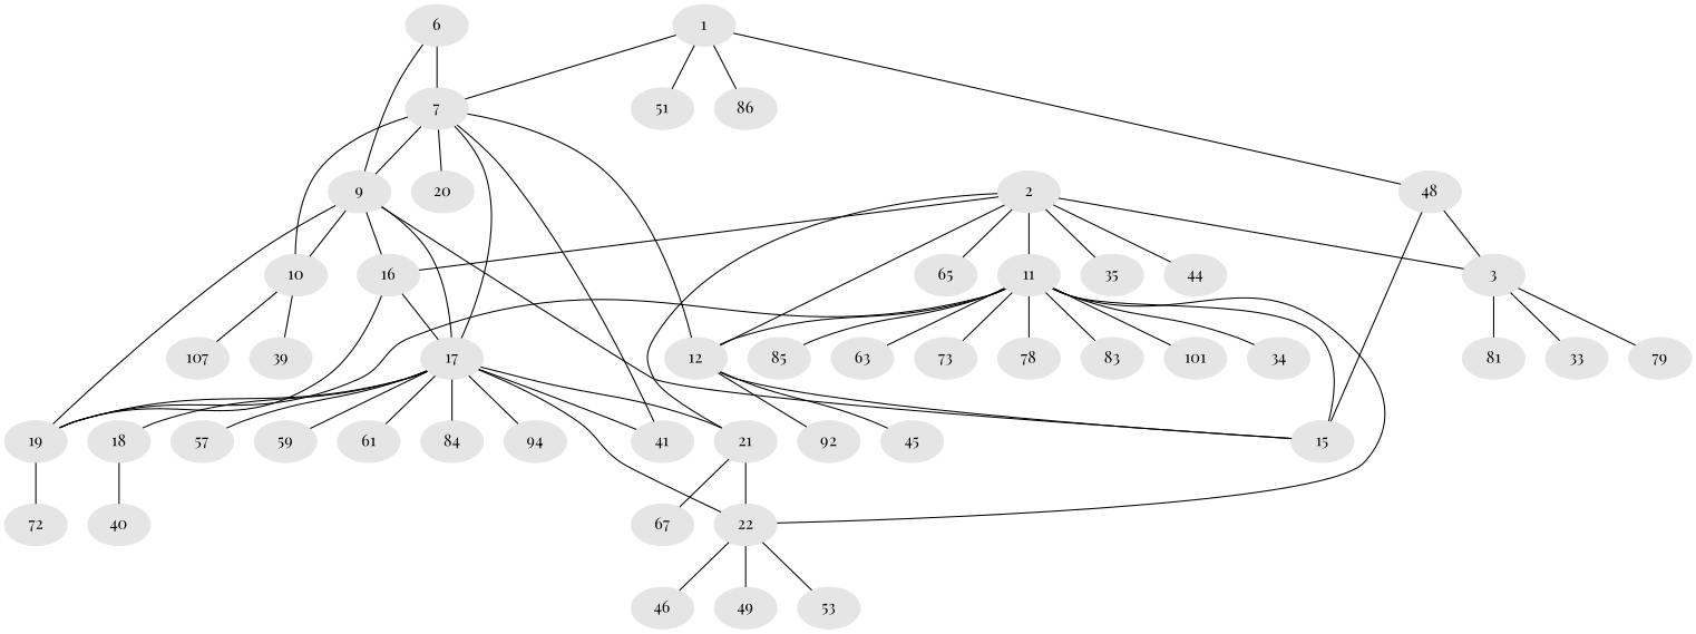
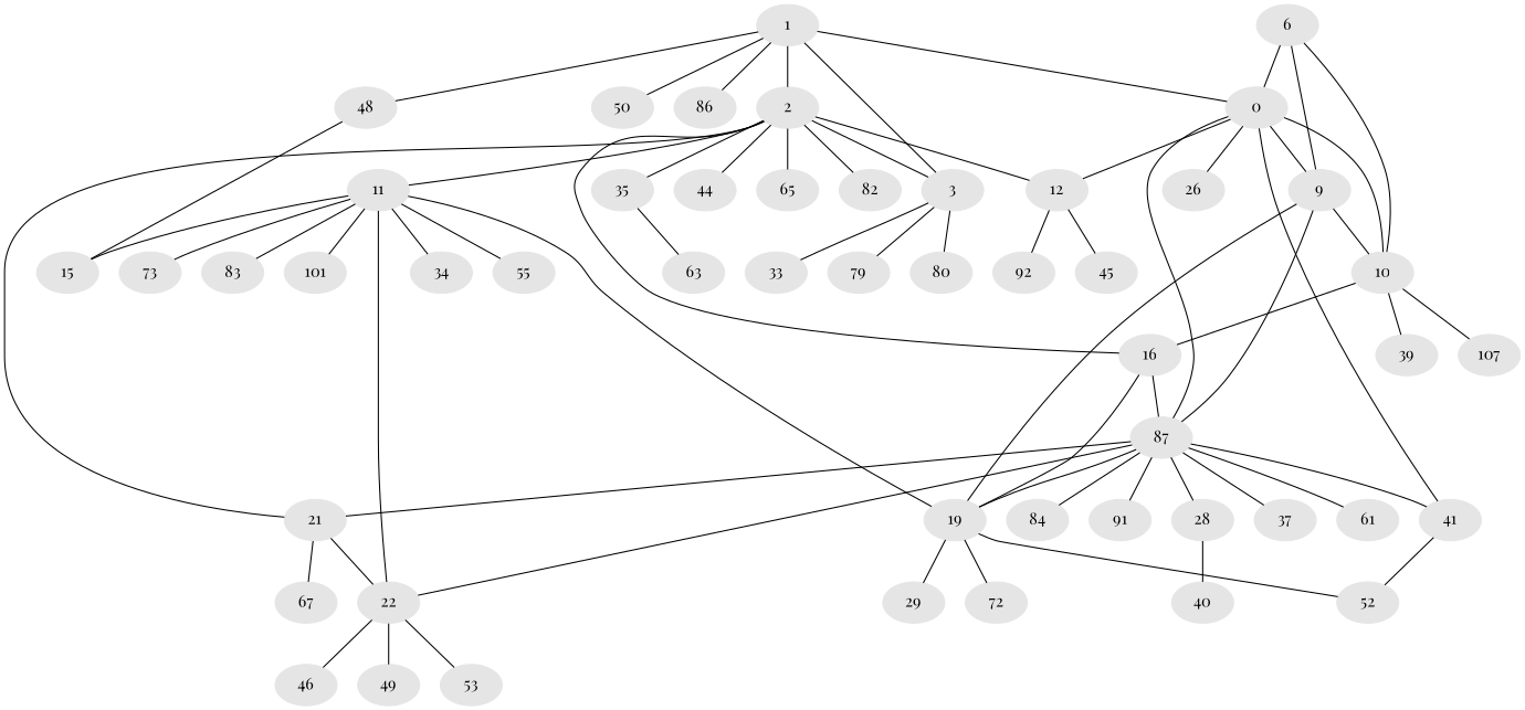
  graph {
    fontname="Playfair Display"
    node [color=gray90 fontname="Playfair Display" style=filled]
    edge [fontname="Playfair Display"]
    1 [super="+56"]
    2 [super="+4"]
    3
-   7 [super="+102+38+8"]
+   7 [super="+102+38+8" label=0]
    48
-   50 [label=51]
+   50
    86
    11 [super="+42+13"]
    12
    16 [super="+51"]
    21
    35 [super="+47"]
    44
    65
+   82
    33
    79
-   80 [super="+105" label=81]
+   80 [super="+105"]
    9 [super="+57+31+18+58+70"]
    10
-   17 [super="+20+25"]
-   26 [super="+66" label=20]
+   17 [super="+20+25" label=87]
+   26 [super="+66"]
    41 [super="+81+60"]
    15 [super="+68+73+77+30"]
    19
    22 [super="+23+24"]
    34 [super="+99"]
-   55 [label=85]
+   55
    63
    n30 [label=73]
-   78
    83
    101
    45
    92
    67
    6
    39
    107
-   28 [super="+64" label=18]
-   37 [label=57]
-   59
+   28 [super="+64"]
+   37
    61
    84
-   94
+   94 [label=91]
+   52 [super="+89"]
+   29 [super="+93"]
    72
    46
    49
    53
    40
-   48 -- 3
+   1 -- 2 [weight=3]
+   1 -- 3
    1 -- 7
    1 -- 48
    1 -- 50
    1 -- 86
    2 -- 3 [weight=3]
    2 -- 11 [weight=2]
    2 -- 12
    2 -- 16
    2 -- 21
    2 -- 35
    2 -- 44
    2 -- 65
+   2 -- 82
    3 -- 33
    3 -- 79
    3 -- 80
    7 -- 12
    7 -- 9 [weight=2]
    7 -- 10 [weight=2]
    7 -- 17
    7 -- 26
    7 -- 41
    48 -- 15
-   11 -- 12 [weight=2]
    11 -- 15 [weight=2]
    11 -- 19
    11 -- 22
    11 -- 34
    11 -- 55
-   11 -- 63
+   35 -- 63
    11 -- n30
-   11 -- 78
    11 -- 83
    11 -- 101
-   12 -- 15
    12 -- 45
    12 -- 92
    16 -- 17 [weight=2]
    16 -- 19
    21 -- 22 [weight=3]
    21 -- 67
-   9 -- 16
+   10 -- 16
    9 -- 10
    9 -- 17 [weight=2]
-   9 -- 15
    9 -- 19
    10 -- 39
    10 -- 107
    17 -- 21
    17 -- 41
    17 -- 19 [weight=2]
    17 -- 22 [weight=3]
    17 -- 28
    17 -- 37
-   17 -- 59
    17 -- 61
    17 -- 84
    17 -- 94
+   41 -- 52
+   19 -- 52
+   19 -- 29
    19 -- 72
    22 -- 46
    22 -- 49
    22 -- 53
    6 -- 7 [weight=2]
    6 -- 9
+   6 -- 10
    28 -- 40
  }
